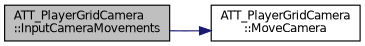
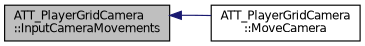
  digraph {
    rankdir=LR
    node [color=black fontname=Helvetica fontsize=10 shape=record style=filled]
    n1 [fillcolor=grey75 fontcolor=black height=0.2 label="ATT_PlayerGridCamera\l::InputCameraMovements" width=0.4]
    n2 [fillcolor=white height=0.2 label="ATT_PlayerGridCamera\l::MoveCamera" width=0.4]
-   n1 -> n2 [color=midnightblue fontname=Helvetica fontsize=10 labelfontname=Helvetica labelfontsize=10 style=solid]
+   n2 -> n1 [color=midnightblue fontname=Helvetica fontsize=10 labelfontname=Helvetica labelfontsize=10 style=solid]
  }
